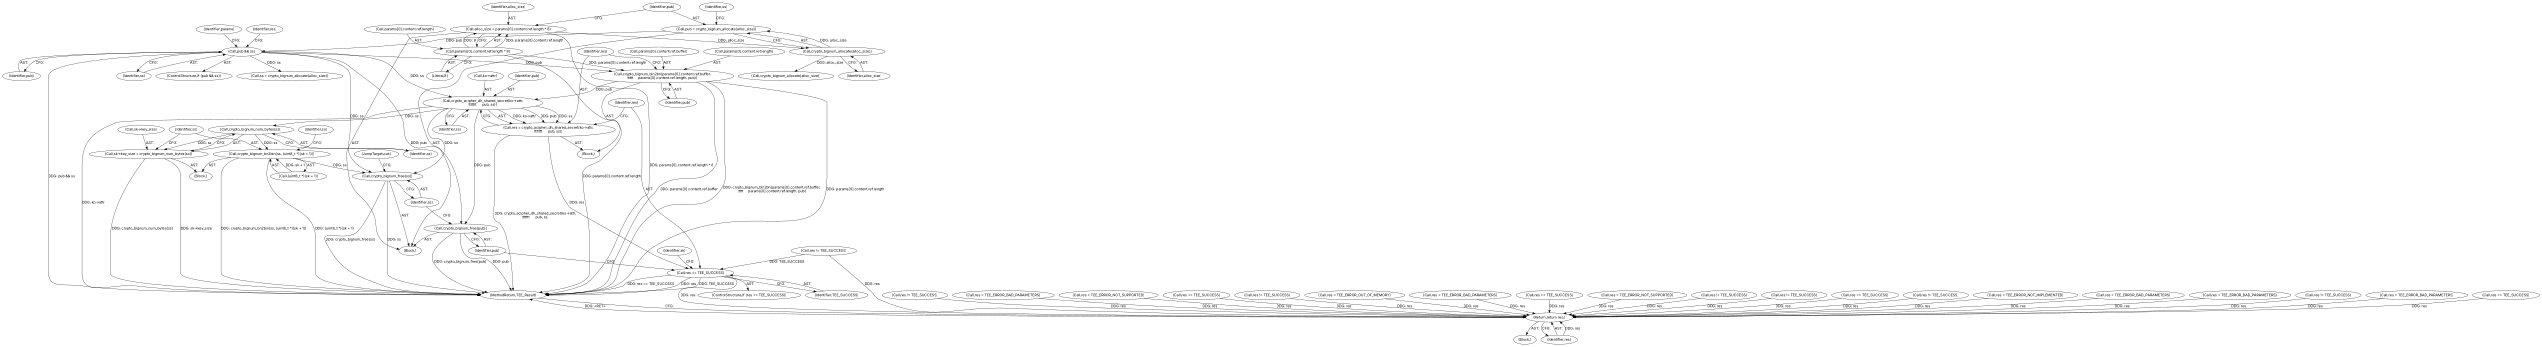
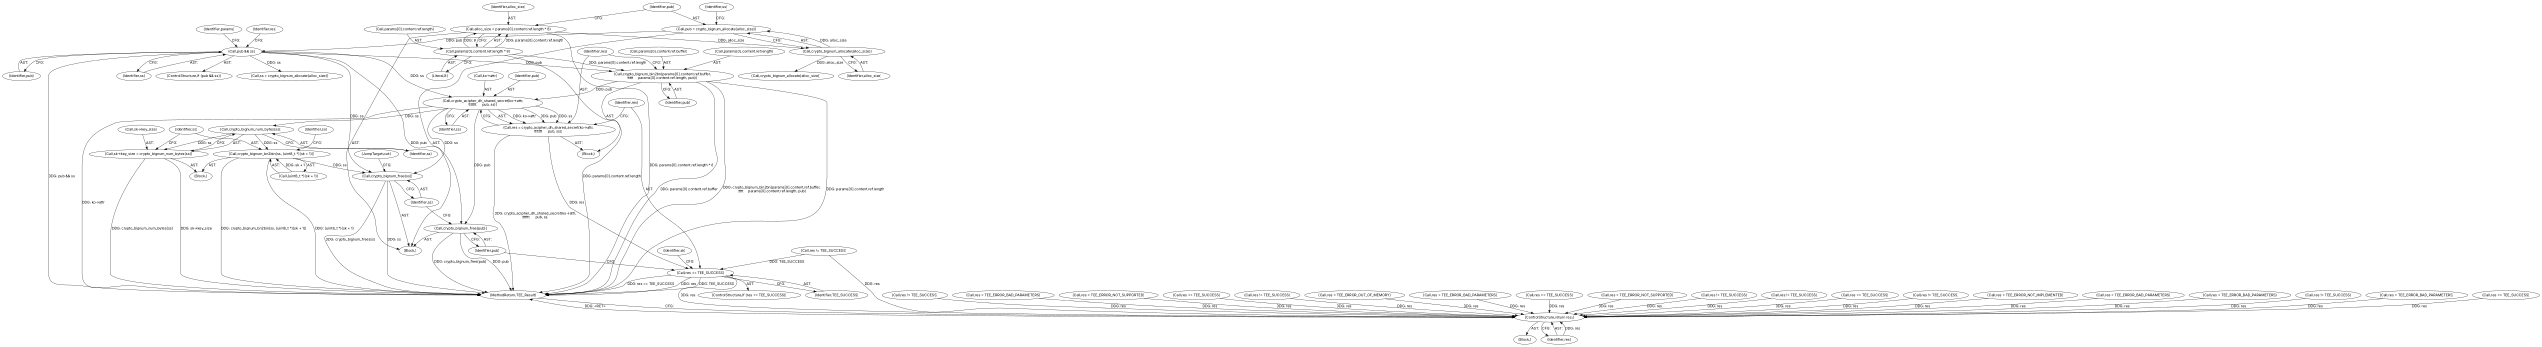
  digraph {
    fontname=Inter
    node [fontname=Inter]
    edge [fontname=Inter]
    n1 [label="(Call,pub = crypto_bignum_allocate(alloc_size))"]
    n2 [label="(Call,crypto_bignum_allocate(alloc_size))"]
    n3 [label="(Call,pub && ss)"]
    n4 [label="(Block,)"]
    n5 [label="(Identifier,alloc_size)"]
    n6 [label="(Call,crypto_bignum_allocate(alloc_size))"]
    n7 [label="(MethodReturn,TEE_Result)"]
    n8 [label="(Call,crypto_bignum_bin2bn(params[0].content.ref.buffer,\n\t\t\t\t\t     params[0].content.ref.length, pub))"]
    n9 [label="(Call,crypto_acipher_dh_shared_secret(ko->attr,\n\t\t\t\t\t\t\t      pub, ss))"]
    n10 [label="(Call,crypto_bignum_free(ss))"]
    n11 [label="(Call,crypto_bignum_free(pub))"]
    n12 [label="(Identifier,pub)"]
    n13 [label="(Identifier,ss)"]
    n14 [label="(ControlStructure,if (pub && ss))"]
    n15 [label="(Call,ss = crypto_bignum_allocate(alloc_size))"]
    n16 [label="(Call,alloc_size = params[0].content.ref.length * 8)"]
    n17 [label="(Call,params[0].content.ref.length * 8)"]
    n18 [label="(Literal,8)"]
-   n19 [label="(Return,return res;)"]
+   n19 [label="(ControlStructure,return res;)"]
    n20 [label="(Block,)"]
    n21 [label="(Identifier,pub)"]
    n22 [label="(Call,res = crypto_acipher_dh_shared_secret(ko->attr,\n\t\t\t\t\t\t\t      pub, ss))"]
    n23 [label="(Call,crypto_bignum_num_bytes(ss))"]
    n24 [label="(Identifier,ss)"]
    n25 [label="(Identifier,ss)"]
    n26 [label="(Identifier,pub)"]
    n27 [label="(Call,res == TEE_SUCCESS)"]
    n28 [label="(Call,sk->key_size = crypto_bignum_num_bytes(ss))"]
    n29 [label="(Call,crypto_bignum_bn2bin(ss, (uint8_t *)(sk + 1)))"]
    n30 [label="(Identifier,ss)"]
    n31 [label="(ControlStructure,if (res == TEE_SUCCESS))"]
    n32 [label="(Identifier,TEE_SUCCESS)"]
    n33 [label="(Block,)"]
    n34 [label="(Identifier,res)"]
    n35 [label="(Block,)"]
    n36 [label="(Call,(uint8_t *)(sk + 1))"]
    n37 [label="(Call,res != TEE_SUCCESS)"]
    n38 [label="(Call,res = TEE_ERROR_BAD_PARAMETERS)"]
    n39 [label="(Identifier,ss)"]
    n40 [label="(Identifier,pub)"]
    n41 [label="(Identifier,pub)"]
    n42 [label="(Identifier,sk)"]
    n43 [label="(Call,res = TEE_ERROR_NOT_SUPPORTED)"]
    n44 [label="(Call,res == TEE_SUCCESS)"]
    n45 [label="(Call,res != TEE_SUCCESS)"]
    n46 [label="(Call,res = TEE_ERROR_OUT_OF_MEMORY)"]
    n47 [label="(Call,res != TEE_SUCCESS)"]
    n48 [label="(Call,res = TEE_ERROR_BAD_PARAMETERS)"]
    n49 [label="(Call,res == TEE_SUCCESS)"]
    n50 [label="(Identifier,res)"]
    n51 [label="(Call,res = TEE_ERROR_NOT_SUPPORTED)"]
    n52 [label="(Call,res != TEE_SUCCESS)"]
    n53 [label="(Call,res != TEE_SUCCESS)"]
    n54 [label="(Call,res == TEE_SUCCESS)"]
    n55 [label="(Identifier,ss)"]
    n56 [label="(Identifier,res)"]
    n57 [label="(Identifier,res)"]
    n58 [label="(Call,ko->attr)"]
    n59 [label="(Identifier,alloc_size)"]
    n60 [label="(Call,res != TEE_SUCCESS)"]
    n61 [label="(Call,sk->key_size)"]
    n62 [label="(Call,params[0].content.ref.buffer)"]
    n63 [label="(Identifier,so)"]
    n64 [label="(Call,res = TEE_ERROR_NOT_IMPLEMENTED)"]
    n65 [label="(Call,res = TEE_ERROR_BAD_PARAMETERS)"]
    n66 [label="(Call,params[0].content.ref.length)"]
    n67 [label="(Call,params[0].content.ref.length)"]
    n68 [label="(Call,res = TEE_ERROR_BAD_PARAMETERS)"]
    n69 [label="(Call,res != TEE_SUCCESS)"]
    n70 [label="(JumpTarget,out:)"]
    n71 [label="(Identifier,params)"]
    n72 [label="(Call,res = TEE_ERROR_BAD_PARAMETERS)"]
    n73 [label="(Call,res == TEE_SUCCESS)"]
    n1 -> n2 [label="CFG: "]
    n1 -> n3 [label="DDG: pub"]
    n1 -> n4 [label="AST: "]
    n2 -> n1 [label="AST: "]
    n2 -> n1 [label="DDG: alloc_size"]
    n2 -> n5 [label="CFG: "]
    n2 -> n6 [label="DDG: alloc_size"]
    n3 -> n7 [label="DDG: pub && ss"]
    n3 -> n8 [label="DDG: pub"]
    n3 -> n9 [label="DDG: ss"]
    n3 -> n10 [label="DDG: ss"]
    n3 -> n11 [label="DDG: pub"]
    n3 -> n12 [label="CFG: "]
    n3 -> n13 [label="CFG: "]
    n3 -> n14 [label="AST: "]
    n3 -> n15 [label="DDG: ss"]
    n5 -> n2 [label="AST: "]
    n7 -> n19 [label="CFG: "]
    n8 -> n7 [label="DDG: params[0].content.ref.buffer"]
    n8 -> n7 [label="DDG: crypto_bignum_bin2bn(params[0].content.ref.buffer,\n\t\t\t\t\t     params[0].content.ref.length, pub)"]
    n8 -> n7 [label="DDG: params[0].content.ref.length"]
    n8 -> n9 [label="DDG: pub"]
    n8 -> n20 [label="AST: "]
    n8 -> n21 [label="CFG: "]
    n9 -> n7 [label="DDG: ko->attr"]
    n9 -> n10 [label="DDG: ss"]
    n9 -> n11 [label="DDG: pub"]
    n9 -> n22 [label="AST: "]
    n9 -> n22 [label="DDG: ko->attr"]
    n9 -> n22 [label="DDG: pub"]
    n9 -> n22 [label="DDG: ss"]
    n9 -> n23 [label="DDG: ss"]
    n9 -> n24 [label="CFG: "]
    n10 -> n4 [label="AST: "]
    n10 -> n7 [label="DDG: crypto_bignum_free(ss)"]
    n10 -> n7 [label="DDG: ss"]
    n10 -> n25 [label="CFG: "]
    n11 -> n4 [label="AST: "]
    n11 -> n7 [label="DDG: pub"]
    n11 -> n7 [label="DDG: crypto_bignum_free(pub)"]
    n11 -> n26 [label="CFG: "]
    n12 -> n3 [label="AST: "]
    n13 -> n3 [label="AST: "]
    n16 -> n2 [label="DDG: alloc_size"]
    n16 -> n4 [label="AST: "]
    n16 -> n7 [label="DDG: params[0].content.ref.length * 8"]
    n16 -> n17 [label="CFG: "]
    n17 -> n7 [label="DDG: params[0].content.ref.length"]
    n17 -> n8 [label="DDG: params[0].content.ref.length"]
    n17 -> n16 [label="AST: "]
    n17 -> n16 [label="DDG: params[0].content.ref.length"]
    n17 -> n16 [label="DDG: 8"]
    n17 -> n18 [label="CFG: "]
    n18 -> n17 [label="AST: "]
    n19 -> n7 [label="DDG: <RET>"]
    n19 -> n33 [label="AST: "]
    n19 -> n34 [label="CFG: "]
    n21 -> n8 [label="AST: "]
    n22 -> n7 [label="DDG: crypto_acipher_dh_shared_secret(ko->attr,\n\t\t\t\t\t\t\t      pub, ss)"]
    n22 -> n9 [label="CFG: "]
    n22 -> n20 [label="AST: "]
    n22 -> n27 [label="DDG: res"]
    n23 -> n28 [label="AST: "]
    n23 -> n28 [label="DDG: ss"]
    n23 -> n29 [label="DDG: ss"]
    n23 -> n30 [label="CFG: "]
    n24 -> n9 [label="AST: "]
    n25 -> n10 [label="AST: "]
    n25 -> n11 [label="CFG: "]
    n26 -> n11 [label="AST: "]
    n26 -> n27 [label="CFG: "]
    n27 -> n7 [label="DDG: res"]
    n27 -> n7 [label="DDG: TEE_SUCCESS"]
    n27 -> n7 [label="DDG: res == TEE_SUCCESS"]
    n27 -> n19 [label="DDG: res"]
    n27 -> n31 [label="AST: "]
    n27 -> n32 [label="CFG: "]
    n28 -> n7 [label="DDG: sk->key_size"]
    n28 -> n7 [label="DDG: crypto_bignum_num_bytes(ss)"]
    n28 -> n23 [label="CFG: "]
    n28 -> n35 [label="AST: "]
    n29 -> n7 [label="DDG: (uint8_t *)(sk + 1)"]
    n29 -> n7 [label="DDG: crypto_bignum_bn2bin(ss, (uint8_t *)(sk + 1))"]
    n29 -> n10 [label="DDG: ss"]
    n29 -> n35 [label="AST: "]
    n29 -> n36 [label="AST: "]
    n30 -> n23 [label="AST: "]
    n32 -> n27 [label="AST: "]
    n34 -> n19 [label="AST: "]
    n34 -> n19 [label="DDG: res"]
    n36 -> n29 [label="AST: "]
    n36 -> n29 [label="DDG: sk + 1"]
    n37 -> n19 [label="DDG: res"]
    n38 -> n19 [label="DDG: res"]
    n39 -> n1 [label="CFG: "]
    n40 -> n9 [label="AST: "]
    n41 -> n1 [label="AST: "]
    n41 -> n16 [label="CFG: "]
    n42 -> n27 [label="CFG: "]
    n43 -> n19 [label="DDG: res"]
    n44 -> n19 [label="DDG: res"]
    n45 -> n19 [label="DDG: res"]
    n46 -> n19 [label="DDG: res"]
    n47 -> n19 [label="DDG: res"]
    n47 -> n27 [label="DDG: TEE_SUCCESS"]
    n48 -> n19 [label="DDG: res"]
    n49 -> n19 [label="DDG: res"]
    n50 -> n8 [label="CFG: "]
    n50 -> n22 [label="AST: "]
    n51 -> n19 [label="DDG: res"]
    n52 -> n19 [label="DDG: res"]
    n53 -> n19 [label="DDG: res"]
    n54 -> n19 [label="DDG: res"]
    n55 -> n28 [label="CFG: "]
    n55 -> n29 [label="AST: "]
    n56 -> n3 [label="CFG: "]
    n57 -> n22 [label="CFG: "]
    n57 -> n27 [label="AST: "]
    n58 -> n9 [label="AST: "]
    n59 -> n16 [label="AST: "]
    n60 -> n19 [label="DDG: res"]
    n61 -> n28 [label="AST: "]
    n62 -> n8 [label="AST: "]
    n63 -> n29 [label="CFG: "]
    n64 -> n19 [label="DDG: res"]
    n65 -> n19 [label="DDG: res"]
    n66 -> n17 [label="AST: "]
    n67 -> n8 [label="AST: "]
    n68 -> n19 [label="DDG: res"]
    n69 -> n19 [label="DDG: res"]
    n70 -> n10 [label="CFG: "]
    n71 -> n3 [label="CFG: "]
    n72 -> n19 [label="DDG: res"]
    n73 -> n19 [label="DDG: res"]
  }
